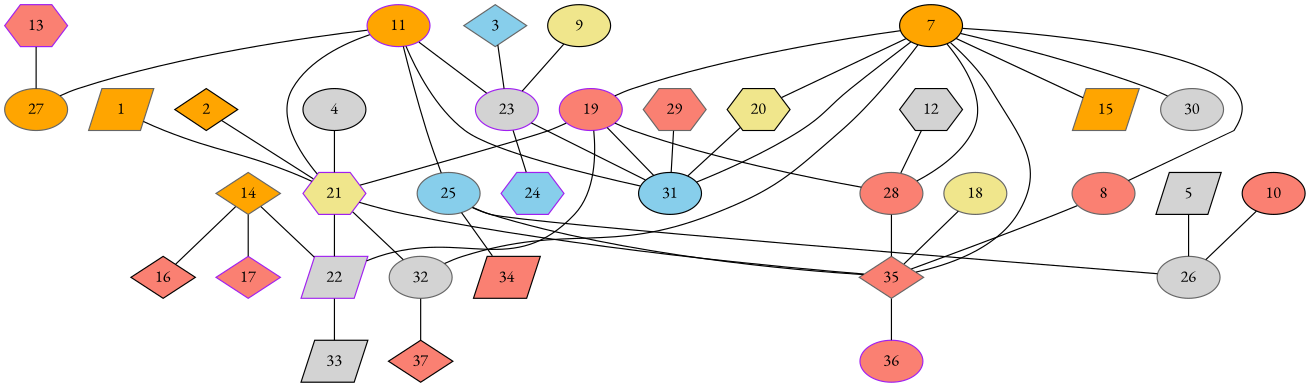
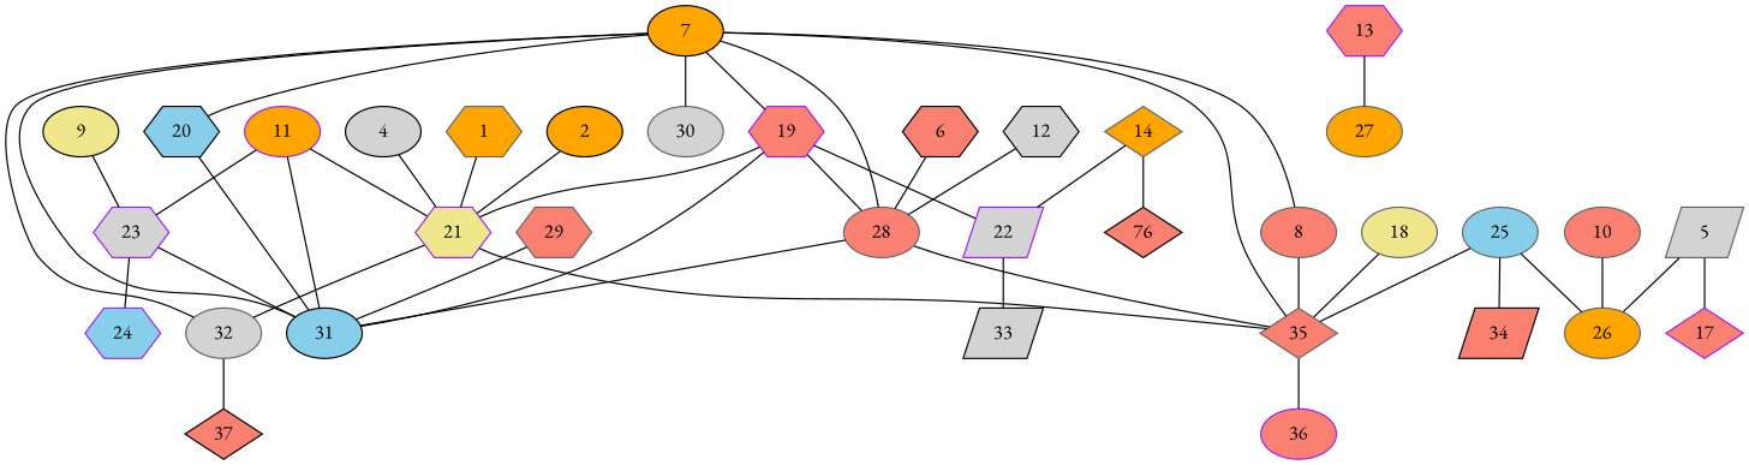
  graph {
    fontname="EB Garamond"
    node [color=gray40 fillcolor=salmon fontname="EB Garamond" shape=ellipse style=filled]
    edge [fontname="EB Garamond" weight=1.0]
-   1 [fillcolor=orange shape=parallelogram]
+   1 [fillcolor=orange shape=hexagon]
    21 [color=purple fillcolor=khaki shape=hexagon]
    22 [color=purple fillcolor=lightgrey shape=parallelogram]
    32 [fillcolor=lightgrey]
    35 [shape=diamond]
-   2 [color=black fillcolor=orange shape=diamond]
-   3 [fillcolor=skyblue shape=diamond]
-   23 [color=purple fillcolor=lightgrey]
+   2 [color=black fillcolor=orange]
+   23 [color=purple fillcolor=lightgrey shape=hexagon]
    31 [color=black fillcolor=skyblue]
    24 [color=purple fillcolor=skyblue shape=hexagon]
    4 [color=black fillcolor=lightgrey]
-   5 [color=black fillcolor=lightgrey shape=parallelogram]
-   26 [fillcolor=lightgrey]
+   5 [fillcolor=lightgrey shape=parallelogram]
+   26 [fillcolor=orange]
+   6 [color=black shape=hexagon]
    28
    7 [color=black fillcolor=orange]
    8
-   15 [fillcolor=orange shape=parallelogram]
-   19 [color=purple]
-   20 [color=black fillcolor=khaki shape=hexagon]
+   19 [color=purple shape=hexagon]
+   20 [color=black fillcolor=skyblue shape=hexagon]
    30 [fillcolor=lightgrey]
    33 [color=black fillcolor=lightgrey shape=parallelogram]
    37 [color=black shape=diamond]
    36 [color=purple]
    9 [color=black fillcolor=khaki]
-   10 [color=black]
+   10
    11 [color=purple fillcolor=orange]
    25 [fillcolor=skyblue]
    27 [fillcolor=orange]
    34 [color=black shape=parallelogram]
    12 [color=black fillcolor=lightgrey shape=hexagon]
    13 [color=purple shape=hexagon]
    14 [fillcolor=orange shape=diamond]
-   16 [color=black shape=diamond]
+   16 [color=black shape=diamond label=76]
    17 [color=purple shape=diamond]
    18 [fillcolor=khaki]
    29 [shape=hexagon]
    1 -- 21
-   21 -- 22 [weight=2.0]
    21 -- 32
    21 -- 35
    22 -- 33
    32 -- 37
    35 -- 36
    2 -- 21
-   3 -- 23
    23 -- 31
    23 -- 24
    4 -- 21
    5 -- 26
+   6 -- 28
    28 -- 35
+   28 -- 31
    7 -- 32
    7 -- 35
    7 -- 31
    7 -- 28
    7 -- 8
-   7 -- 15
    7 -- 19
    7 -- 20 [weight=2.0]
    7 -- 30
    8 -- 35
    19 -- 21
    19 -- 22
    19 -- 31
    19 -- 28
    20 -- 31
    9 -- 23
    10 -- 26
    11 -- 21
    11 -- 23
    11 -- 31
-   11 -- 25
-   11 -- 27
    25 -- 35 [weight=2.0]
    25 -- 26
    25 -- 34
    12 -- 28
    13 -- 27
    14 -- 22
    14 -- 16
-   14 -- 17
+   5 -- 17
    18 -- 35
    29 -- 31
  }
